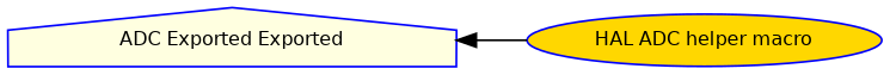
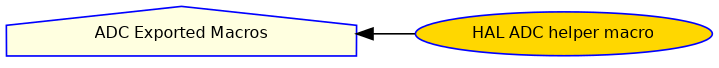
  digraph {
    rankdir=LR
    node [color=blue fontname=Helvetica fontsize=10 style=filled]
    n1 [fillcolor=gold fontcolor=black height=0.2 label="HAL ADC helper macro" shape=ellipse width=0.4]
-   n2 [fillcolor=lightyellow height=0.2 label="ADC Exported Exported" shape=house width=0.4]
+   n2 [fillcolor=lightyellow height=0.2 label="ADC Exported Macros" shape=house width=0.4]
    n2 -> n1 [dir=back fontname=Helvetica fontsize=10 labelfontname=Helvetica labelfontsize=10 shape=plaintext style=solid]
  }
